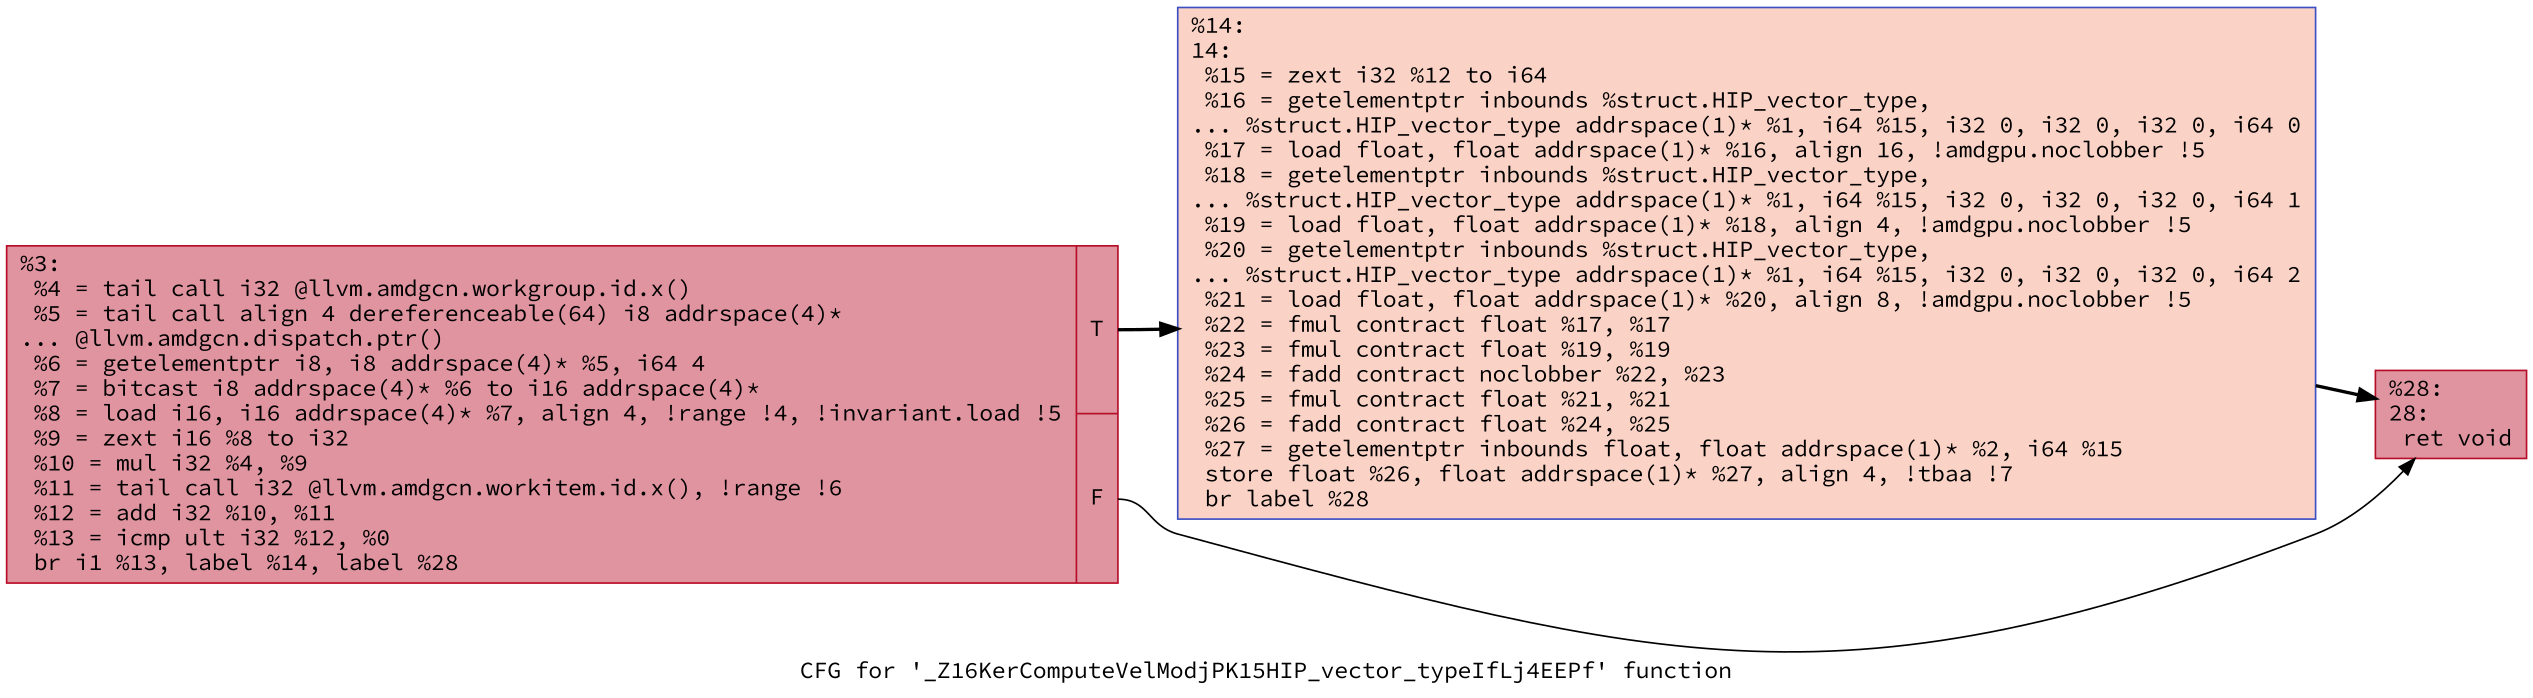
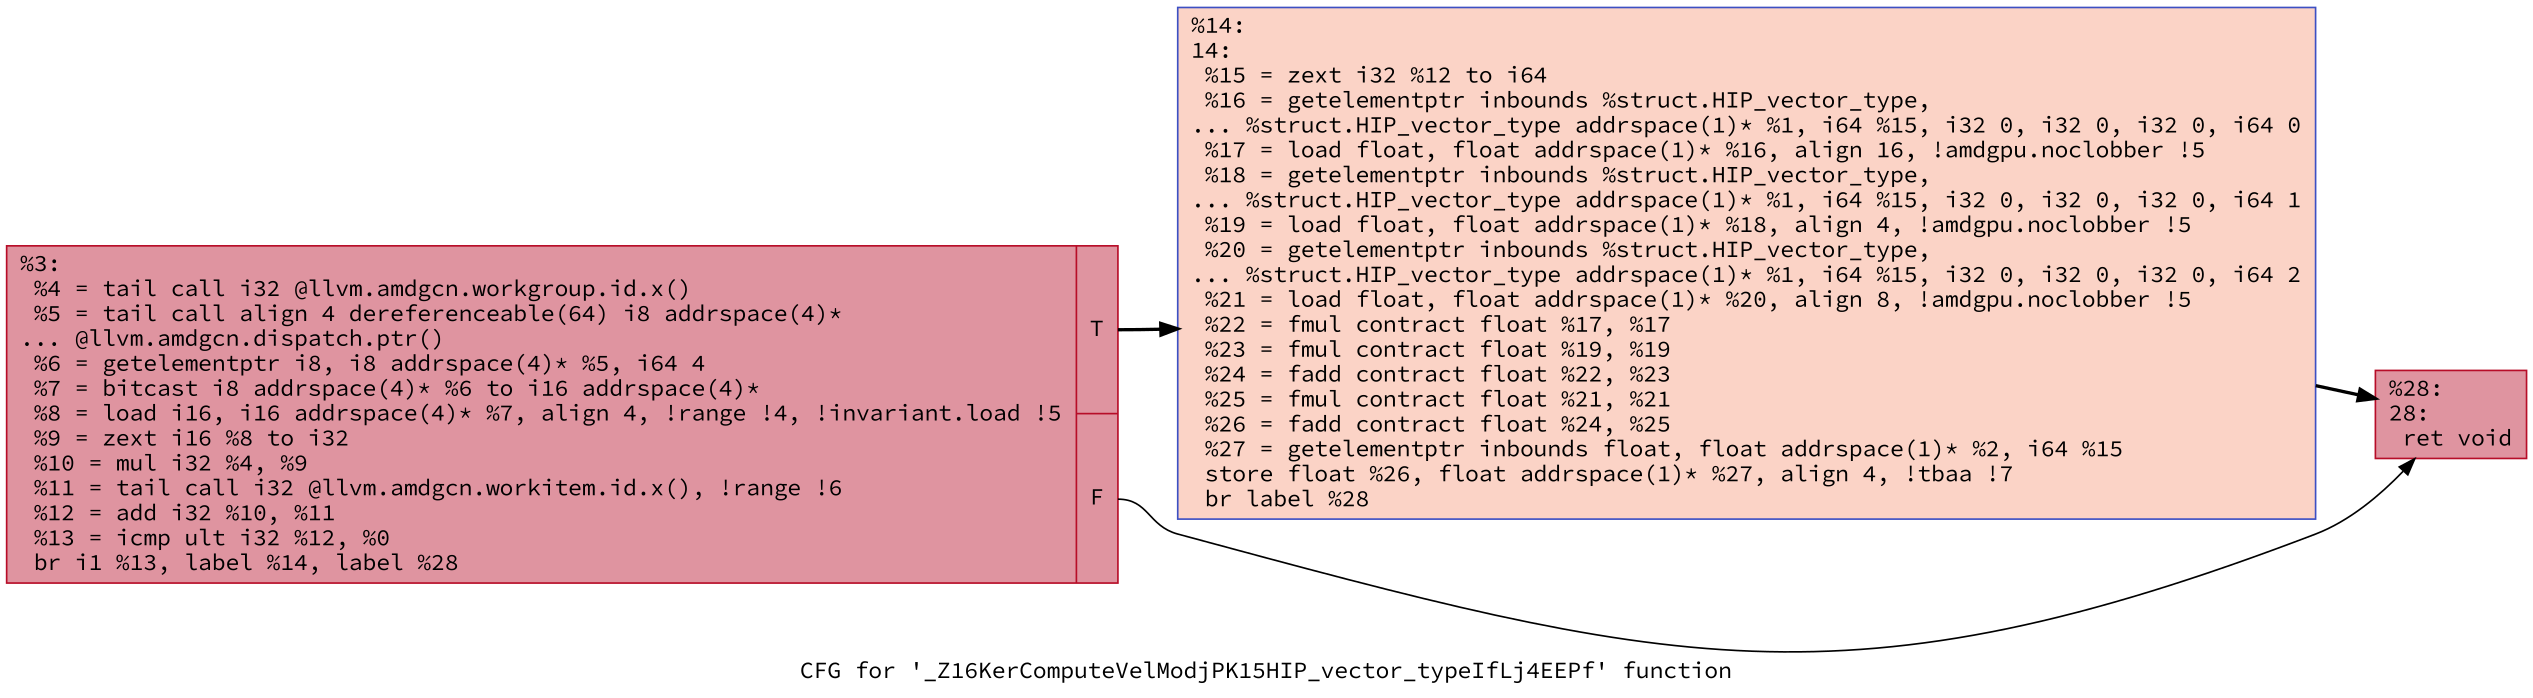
  digraph {
    label="CFG for '_Z16KerComputeVelModjPK15HIP_vector_typeIfLj4EEPf' function"
    rankdir=LR
    fontname="Source Code Pro"
    node [color="#b70d28ff" fillcolor="#b70d2870" shape=record style=filled fontname="Source Code Pro"]
    edge [style=bold fontname="Source Code Pro"]
    n1 [label="{%3:\l  %4 = tail call i32 @llvm.amdgcn.workgroup.id.x()\l  %5 = tail call align 4 dereferenceable(64) i8 addrspace(4)*\l... @llvm.amdgcn.dispatch.ptr()\l  %6 = getelementptr i8, i8 addrspace(4)* %5, i64 4\l  %7 = bitcast i8 addrspace(4)* %6 to i16 addrspace(4)*\l  %8 = load i16, i16 addrspace(4)* %7, align 4, !range !4, !invariant.load !5\l  %9 = zext i16 %8 to i32\l  %10 = mul i32 %4, %9\l  %11 = tail call i32 @llvm.amdgcn.workitem.id.x(), !range !6\l  %12 = add i32 %10, %11\l  %13 = icmp ult i32 %12, %0\l  br i1 %13, label %14, label %28\l|{<s0>T|<s1>F}}"]
-   n2 [color="#3d50c3ff" fillcolor="#f59c7d70" label="{%14:\l14:                                               \l  %15 = zext i32 %12 to i64\l  %16 = getelementptr inbounds %struct.HIP_vector_type,\l... %struct.HIP_vector_type addrspace(1)* %1, i64 %15, i32 0, i32 0, i32 0, i64 0\l  %17 = load float, float addrspace(1)* %16, align 16, !amdgpu.noclobber !5\l  %18 = getelementptr inbounds %struct.HIP_vector_type,\l... %struct.HIP_vector_type addrspace(1)* %1, i64 %15, i32 0, i32 0, i32 0, i64 1\l  %19 = load float, float addrspace(1)* %18, align 4, !amdgpu.noclobber !5\l  %20 = getelementptr inbounds %struct.HIP_vector_type,\l... %struct.HIP_vector_type addrspace(1)* %1, i64 %15, i32 0, i32 0, i32 0, i64 2\l  %21 = load float, float addrspace(1)* %20, align 8, !amdgpu.noclobber !5\l  %22 = fmul contract float %17, %17\l  %23 = fmul contract float %19, %19\l  %24 = fadd contract noclobber %22, %23\l  %25 = fmul contract float %21, %21\l  %26 = fadd contract float %24, %25\l  %27 = getelementptr inbounds float, float addrspace(1)* %2, i64 %15\l  store float %26, float addrspace(1)* %27, align 4, !tbaa !7\l  br label %28\l}"]
+   n2 [color="#3d50c3ff" fillcolor="#f59c7d70" label="{%14:\l14:                                               \l  %15 = zext i32 %12 to i64\l  %16 = getelementptr inbounds %struct.HIP_vector_type,\l... %struct.HIP_vector_type addrspace(1)* %1, i64 %15, i32 0, i32 0, i32 0, i64 0\l  %17 = load float, float addrspace(1)* %16, align 16, !amdgpu.noclobber !5\l  %18 = getelementptr inbounds %struct.HIP_vector_type,\l... %struct.HIP_vector_type addrspace(1)* %1, i64 %15, i32 0, i32 0, i32 0, i64 1\l  %19 = load float, float addrspace(1)* %18, align 4, !amdgpu.noclobber !5\l  %20 = getelementptr inbounds %struct.HIP_vector_type,\l... %struct.HIP_vector_type addrspace(1)* %1, i64 %15, i32 0, i32 0, i32 0, i64 2\l  %21 = load float, float addrspace(1)* %20, align 8, !amdgpu.noclobber !5\l  %22 = fmul contract float %17, %17\l  %23 = fmul contract float %19, %19\l  %24 = fadd contract float %22, %23\l  %25 = fmul contract float %21, %21\l  %26 = fadd contract float %24, %25\l  %27 = getelementptr inbounds float, float addrspace(1)* %2, i64 %15\l  store float %26, float addrspace(1)* %27, align 4, !tbaa !7\l  br label %28\l}"]
    n3 [label="{%28:\l28:                                               \l  ret void\l}"]
    n1 -> n2 [tailport=s0]
    n1 -> n3 [tailport=s1 style=solid]
    n2 -> n3
  }
